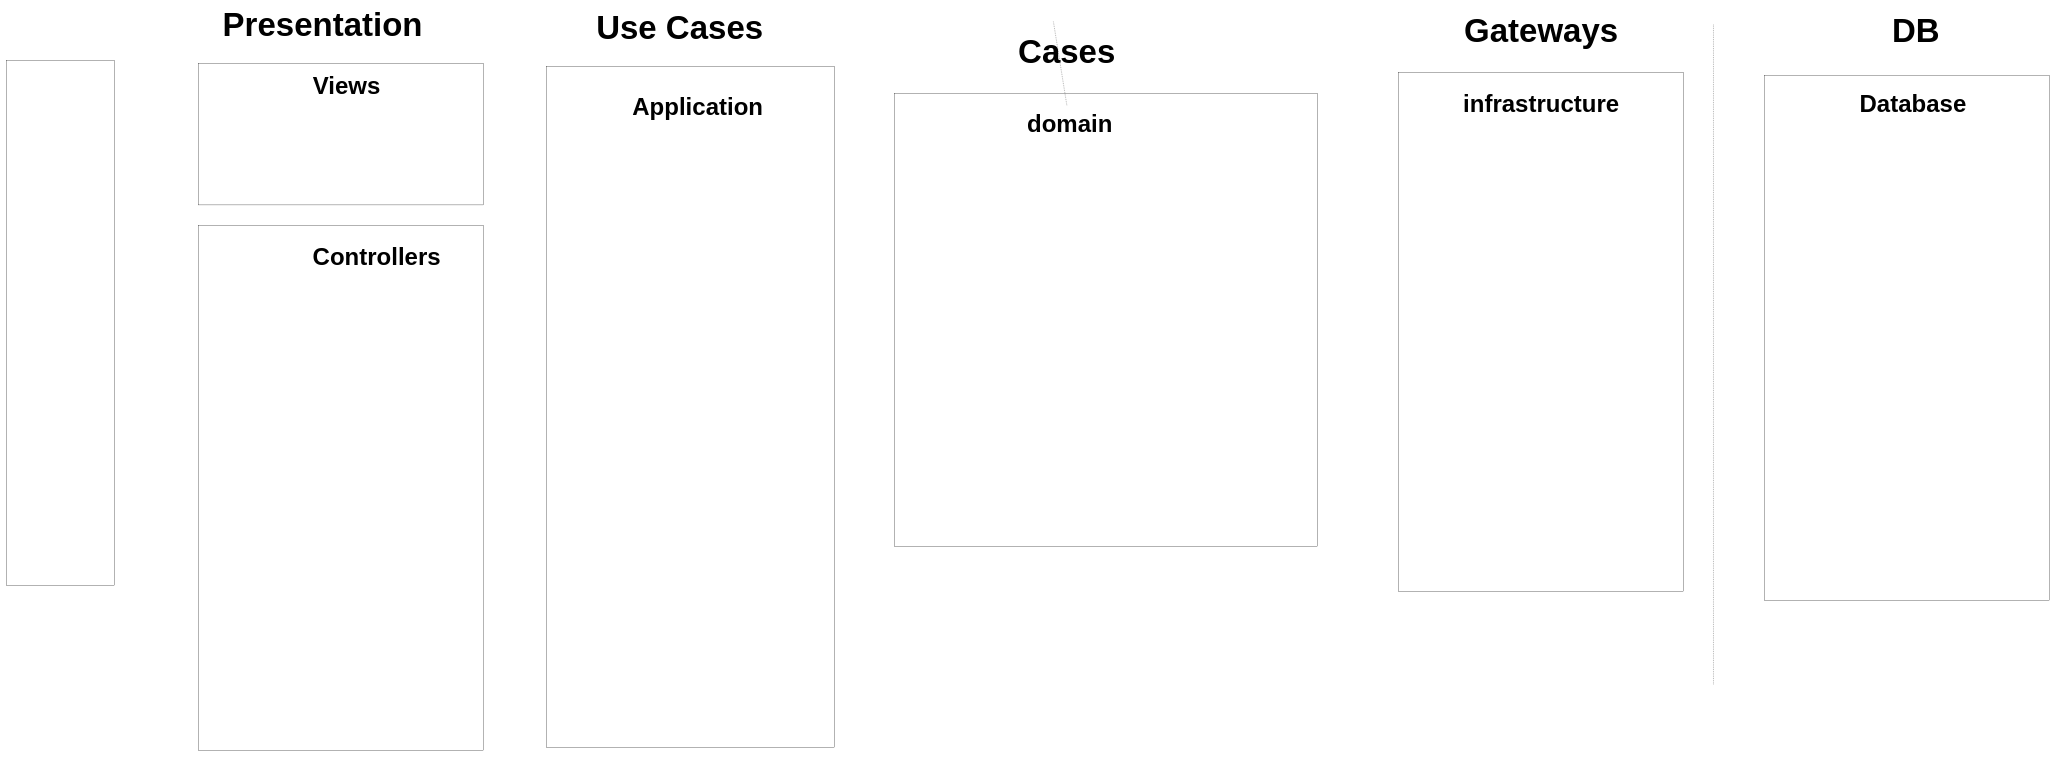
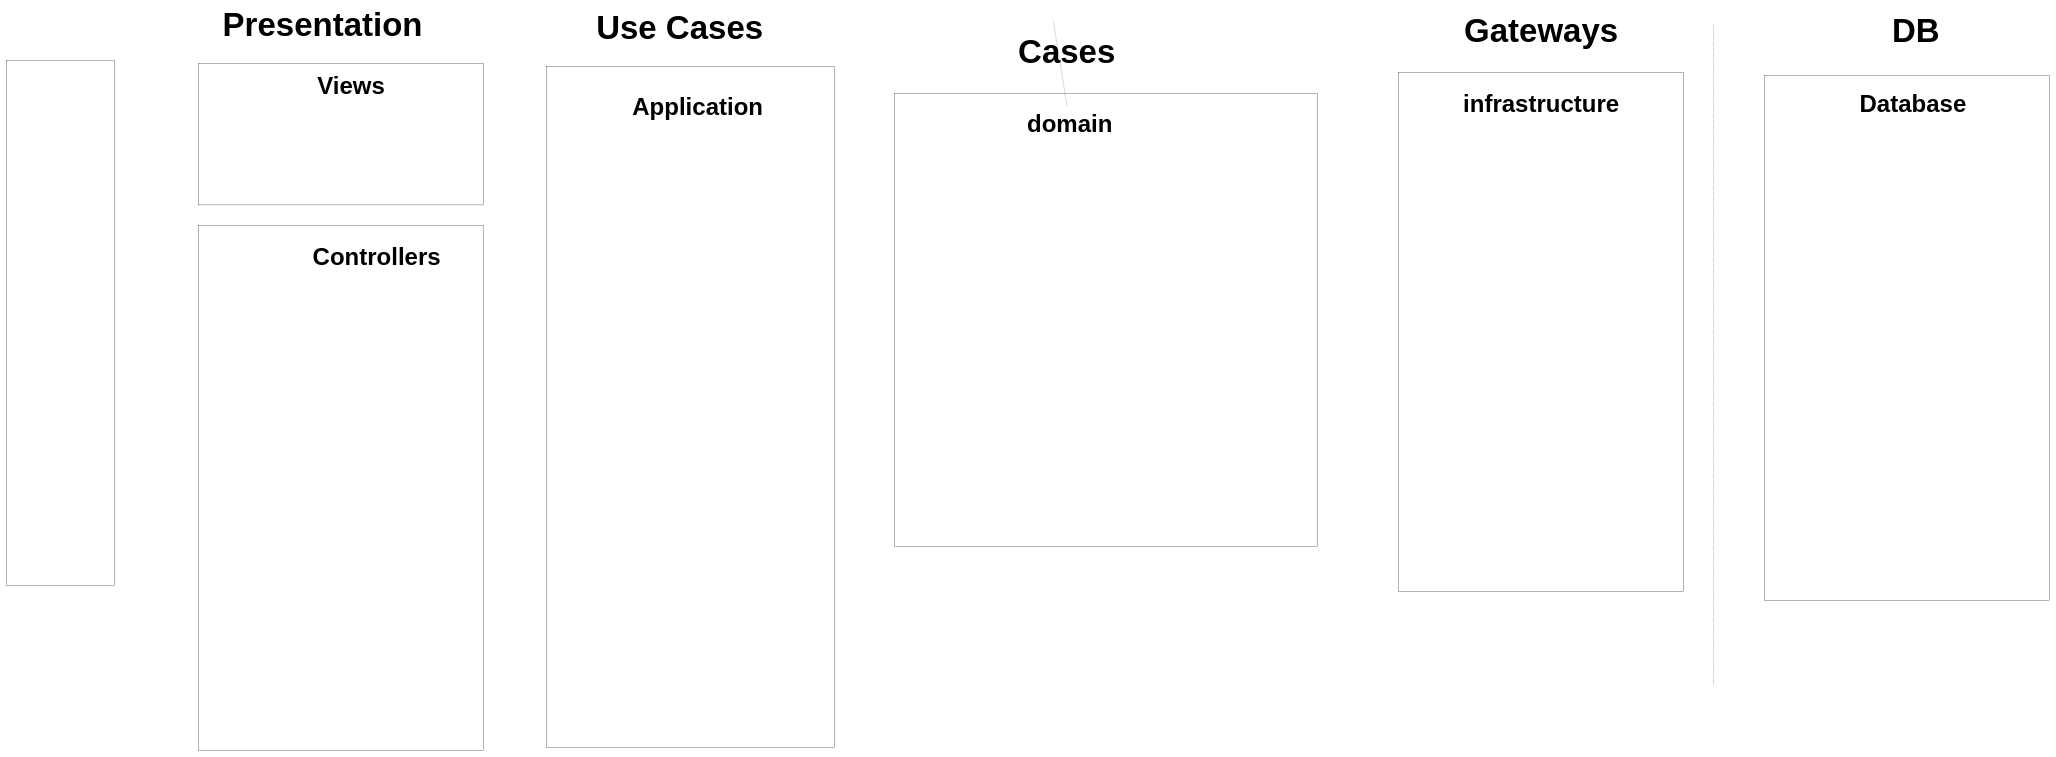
  <mxCell id="0" />
  <mxCell id="1" parent="0" />
  <mxCell id="2" value="" style="rounded=0;whiteSpace=wrap;html=1;labelBackgroundColor=none;fontSize=80;" parent="1" vertex="1"><mxGeometry x="5880" y="250" width="950" height="1750" as="geometry" /></mxCell>
  <mxCell id="3" value="" style="rounded=0;whiteSpace=wrap;html=1;labelBackgroundColor=none;fontSize=80;" parent="1" vertex="1"><mxGeometry x="1820" y="220" width="960" height="2270" as="geometry" /></mxCell>
  <mxCell id="4" value="" style="rounded=0;whiteSpace=wrap;html=1;labelBackgroundColor=none;fontSize=80;" parent="1" vertex="1"><mxGeometry x="4661" y="240" width="950" height="1730" as="geometry" /></mxCell>
  <mxCell id="5" value="" style="rounded=0;whiteSpace=wrap;html=1;labelBackgroundColor=none;fontSize=80;" parent="1" vertex="1"><mxGeometry x="2980" y="310" width="1410" height="1510" as="geometry" /></mxCell>
  <mxCell id="6" value="" style="rounded=0;whiteSpace=wrap;html=1;labelBackgroundColor=none;fontSize=80;" parent="1" vertex="1"><mxGeometry x="660" y="210" width="950" height="472" as="geometry" /></mxCell>
  <mxCell id="7" value="" style="rounded=0;whiteSpace=wrap;html=1;labelBackgroundColor=none;fontSize=80;" parent="1" vertex="1"><mxGeometry x="20" y="200" width="360" height="1750" as="geometry" /></mxCell>
  <mxCell id="8" value="" style="rounded=0;whiteSpace=wrap;html=1;labelBackgroundColor=none;fontSize=80;" parent="1" vertex="1"><mxGeometry x="660" y="750" width="950" height="1750" as="geometry" /></mxCell>
  <mxCell id="9" value="" style="endArrow=none;dashed=1;html=1;" parent="1" edge="1" source="17"><mxGeometry width="50" height="50" relative="1" as="geometry"><mxPoint x="3510" y="2270" as="sourcePoint" /><mxPoint x="3510" y="70" as="targetPoint" /></mxGeometry></mxCell>
  <mxCell id="10" value="" style="endArrow=none;dashed=1;html=1;" parent="1" edge="1"><mxGeometry width="50" height="50" relative="1" as="geometry"><mxPoint x="5710" y="2280" as="sourcePoint" /><mxPoint x="5710" y="80" as="targetPoint" /></mxGeometry></mxCell>
  <mxCell id="11" value="Presentation" style="text;html=1;strokeColor=none;fillColor=none;align=center;verticalAlign=middle;whiteSpace=wrap;rounded=0;fontStyle=1;fontSize=110;" parent="1" vertex="1"><mxGeometry x="680" y="20" width="790" height="120" as="geometry" /></mxCell>
  <mxCell id="12" value="Application" style="text;html=1;strokeColor=none;fillColor=none;align=center;verticalAlign=middle;whiteSpace=wrap;rounded=0;fontStyle=1;fontSize=80;" parent="1" vertex="1"><mxGeometry x="1920" y="310" width="810" height="90" as="geometry" /></mxCell>
  <mxCell id="13" value="Database" style="text;html=1;strokeColor=none;fillColor=none;align=center;verticalAlign=middle;whiteSpace=wrap;rounded=0;fontStyle=1;fontSize=80;" parent="1" vertex="1"><mxGeometry x="5970" y="290" width="810" height="110" as="geometry" /></mxCell>
- <mxCell id="14" value="Views" style="text;html=1;strokeColor=none;fillColor=none;align=center;verticalAlign=middle;whiteSpace=wrap;rounded=0;fontStyle=1;fontSize=80;" vertex="1" parent="1"><mxGeometry x="1020" y="250" width="270" height="70" as="geometry" /></mxCell>
+ <mxCell id="14" value="Views" style="text;html=1;strokeColor=none;fillColor=none;align=center;verticalAlign=middle;whiteSpace=wrap;rounded=0;fontStyle=1;fontSize=80;" vertex="1" parent="1"><mxGeometry x="1035" y="250" width="270" height="70" as="geometry" /></mxCell>
  <mxCell id="15" value="Controllers" style="text;html=1;strokeColor=none;fillColor=none;align=center;verticalAlign=middle;whiteSpace=wrap;rounded=0;fontStyle=1;fontSize=80;" vertex="1" parent="1"><mxGeometry x="1060" y="820" width="390" height="70" as="geometry" /></mxCell>
  <mxCell id="16" value="Use Cases" style="text;html=1;strokeColor=none;fillColor=none;align=center;verticalAlign=middle;whiteSpace=wrap;rounded=0;fontStyle=1;fontSize=110;" vertex="1" parent="1"><mxGeometry x="1870" y="30" width="790" height="120" as="geometry" /></mxCell>
  <mxCell id="17" value="domain" style="text;html=1;strokeColor=none;fillColor=none;align=center;verticalAlign=middle;whiteSpace=wrap;rounded=0;fontStyle=1;fontSize=80;" parent="1" vertex="1"><mxGeometry x="3160" y="350" width="810" height="124" as="geometry" /></mxCell>
  <mxCell id="18" value="DB" style="text;html=1;strokeColor=none;fillColor=none;align=center;verticalAlign=middle;whiteSpace=wrap;rounded=0;fontStyle=1;fontSize=110;" vertex="1" parent="1"><mxGeometry x="5990" y="40" width="790" height="120" as="geometry" /></mxCell>
  <mxCell id="19" value="Gateways" style="text;html=1;strokeColor=none;fillColor=none;align=center;verticalAlign=middle;whiteSpace=wrap;rounded=0;fontStyle=1;fontSize=110;" vertex="1" parent="1"><mxGeometry x="4741" y="40" width="790" height="120" as="geometry" /></mxCell>
  <mxCell id="20" value="infrastructure" style="text;html=1;strokeColor=none;fillColor=none;align=center;verticalAlign=middle;whiteSpace=wrap;rounded=0;fontStyle=1;fontSize=80;" vertex="1" parent="1"><mxGeometry x="4731" y="290" width="810" height="110" as="geometry" /></mxCell>
  <mxCell id="21" value="Cases" style="text;html=1;strokeColor=none;fillColor=none;align=center;verticalAlign=middle;whiteSpace=wrap;rounded=0;fontStyle=1;fontSize=110;" vertex="1" parent="1"><mxGeometry x="3160" y="110" width="790" height="120" as="geometry" /></mxCell>
